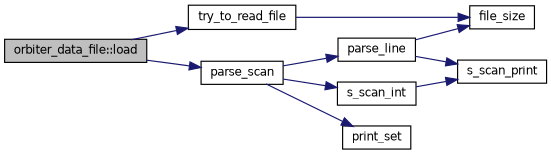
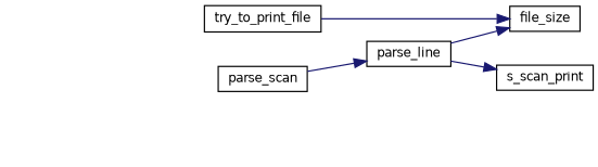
  digraph {
    rankdir=LR
    node [color=black fillcolor=white fontname=Helvetica fontsize=10 shape=record style=filled]
    edge [color=midnightblue fontname=Helvetica fontsize=10 labelfontname=Helvetica labelfontsize=10 style=solid]
-   n1 [fillcolor=grey75 fontcolor=black height=0.2 label="orbiter_data_file::load" width=0.4]
-   n2 [height=0.2 label=try_to_read_file width=0.4]
+   n2 [height=0.2 label=try_to_print_file width=0.4]
    n3 [height=0.2 label=parse_scan width=0.4]
    n4 [height=0.2 label=file_size width=0.4]
-   n5 [height=0.2 label=s_scan_int width=0.4]
    n6 [height=0.2 label=parse_line width=0.4]
-   n7 [height=0.2 label=print_set width=0.4]
    n8 [height=0.2 label=s_scan_print width=0.4]
-   n1 -> n2
-   n1 -> n3
    n2 -> n4
-   n3 -> n5
    n3 -> n6
-   n3 -> n7
-   n5 -> n8
    n6 -> n4
    n6 -> n8
  }
